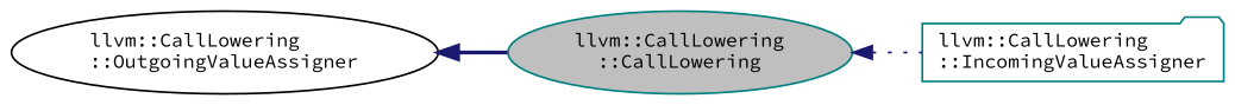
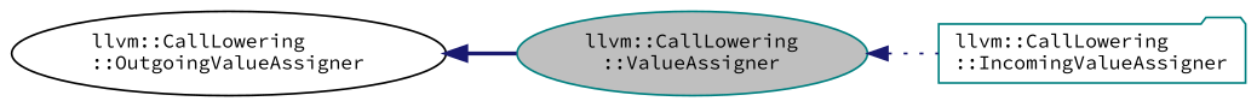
  digraph {
    fontname="Source Code Pro"
    rankdir=LR
    node [color=teal fontname="Source Code Pro" fontsize=10 shape=ellipse]
    edge [color=midnightblue dir=back fontname="Source Code Pro" fontsize=10 labelfontname=Helvetica labelfontsize=10]
-   n1 [fillcolor=grey75 fontcolor=black height=0.2 label="llvm::CallLowering\l::CallLowering" style=filled width=0.4]
+   n1 [fillcolor=grey75 fontcolor=black height=0.2 label="llvm::CallLowering\l::ValueAssigner" style=filled width=0.4]
    n2 [height=0.2 label="llvm::CallLowering\l::IncomingValueAssigner" shape=folder width=0.4]
    n3 [color=black height=0.2 label="llvm::CallLowering\l::OutgoingValueAssigner" width=0.4]
    n1 -> n2 [style=dotted]
    n3 -> n1 [style=bold]
  }
